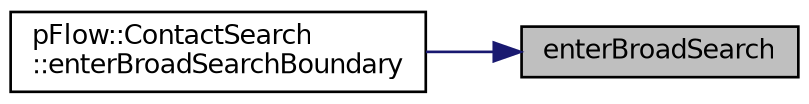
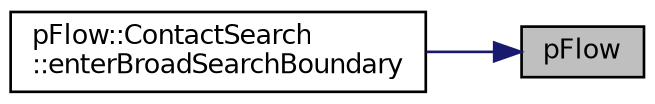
  digraph {
    rankdir=RL
    node [color=black fontname=Helvetica fontsize=10 shape=record style=filled]
-   n1 [fillcolor=grey75 fontcolor=black height=0.2 label=enterBroadSearch width=0.4]
+   n1 [fillcolor=grey75 fontcolor=black height=0.2 label=pFlow width=0.4]
    n2 [fillcolor=white height=0.2 label="pFlow::ContactSearch\l::enterBroadSearchBoundary" width=0.4]
    n1 -> n2 [color=midnightblue dir=back fontname=Helvetica fontsize=10 labelfontname=Helvetica labelfontsize=10 style=solid]
  }
